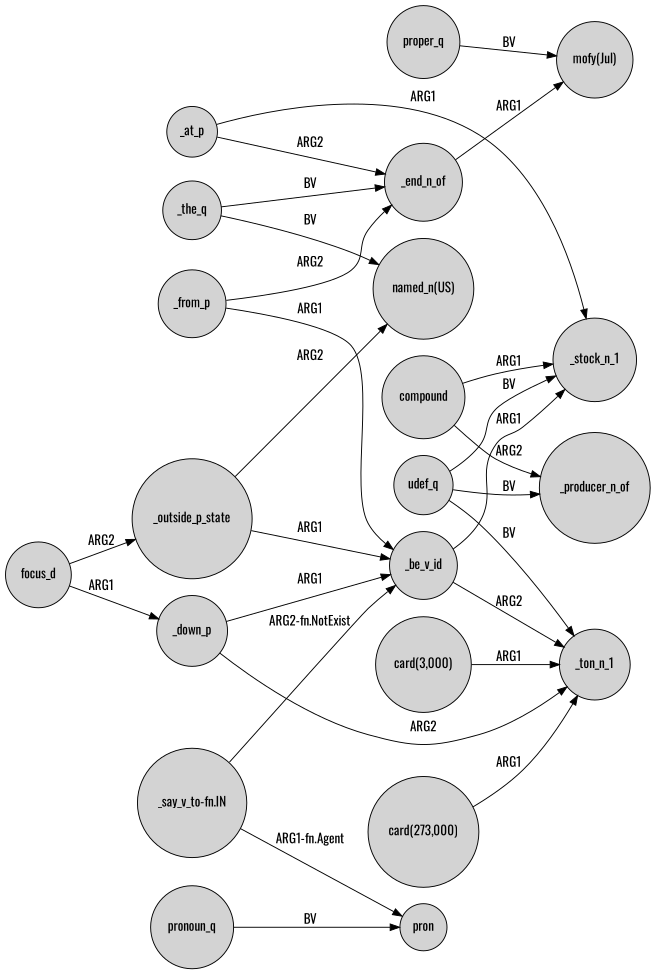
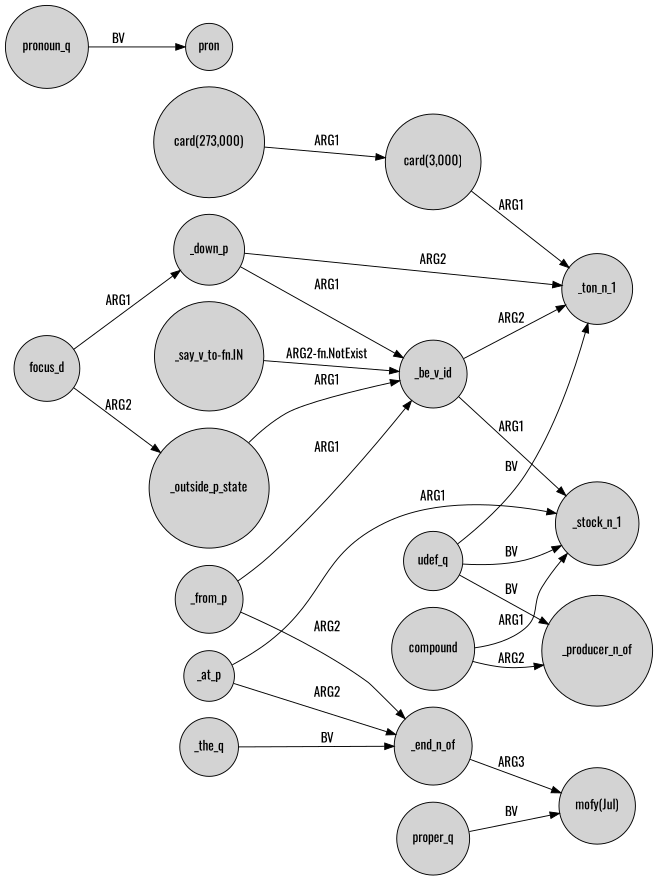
  digraph {
    fontname=Oswald
    rankdir=LR
    node [fontname=Oswald shape=circle style=filled]
    edge [fontname=Oswald]
    focus_d
    _outside_p_state
    _down_p
    _be_v_id
-   "named_n(US)"
    "_say_v_to-fn.IN"
    pron
    _stock_n_1
    _ton_n_1
    proper_q
    "mofy(Jul)"
    _at_p
    _end_n_of
    _the_q
    compound
    _producer_n_of
    "card(3,000)"
    _from_p
    pronoun_q
    udef_q
    "card(273,000)"
    focus_d -> _outside_p_state [label=ARG2]
    focus_d -> _down_p [label=ARG1]
    _outside_p_state -> _be_v_id [label=ARG1]
-   _outside_p_state -> "named_n(US)" [label=ARG2]
    _down_p -> _be_v_id [label=ARG1]
    _down_p -> _ton_n_1 [label=ARG2]
    _be_v_id -> _stock_n_1 [label=ARG1]
    _be_v_id -> _ton_n_1 [label=ARG2]
    "_say_v_to-fn.IN" -> _be_v_id [label="ARG2-fn.NotExist"]
-   "_say_v_to-fn.IN" -> pron [label="ARG1-fn.Agent"]
    proper_q -> "mofy(Jul)" [label=BV]
    _at_p -> _stock_n_1 [label=ARG1]
    _at_p -> _end_n_of [label=ARG2]
-   _end_n_of -> "mofy(Jul)" [label=ARG1]
-   _the_q -> "named_n(US)" [label=BV]
+   _end_n_of -> "mofy(Jul)" [label=ARG3]
    _the_q -> _end_n_of [label=BV]
    compound -> _stock_n_1 [label=ARG1]
    compound -> _producer_n_of [label=ARG2]
    "card(3,000)" -> _ton_n_1 [label=ARG1]
    _from_p -> _be_v_id [label=ARG1]
    _from_p -> _end_n_of [label=ARG2]
    pronoun_q -> pron [label=BV]
    udef_q -> _stock_n_1 [label=BV]
    udef_q -> _ton_n_1 [label=BV]
    udef_q -> _producer_n_of [label=BV]
-   "card(273,000)" -> _ton_n_1 [label=ARG1]
+   "card(273,000)" -> "card(3,000)" [label=ARG1]
  }
